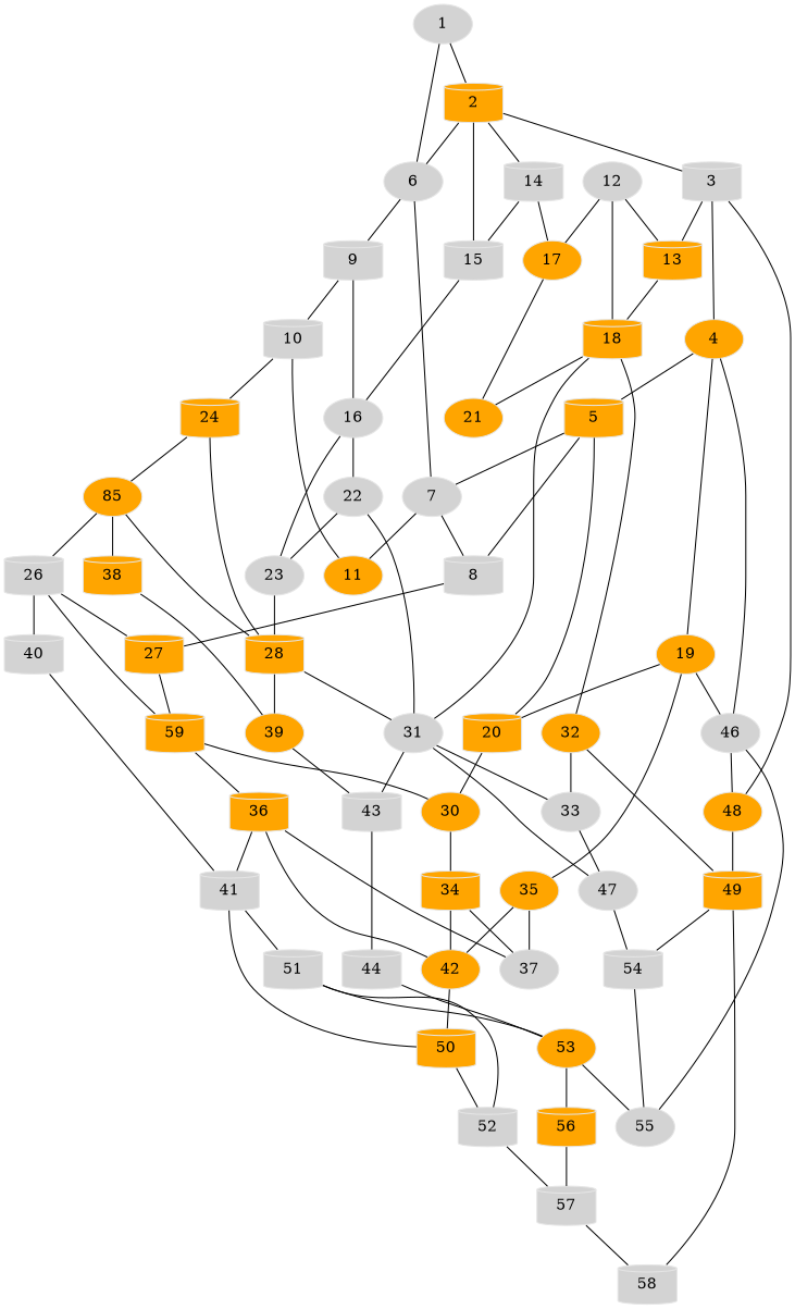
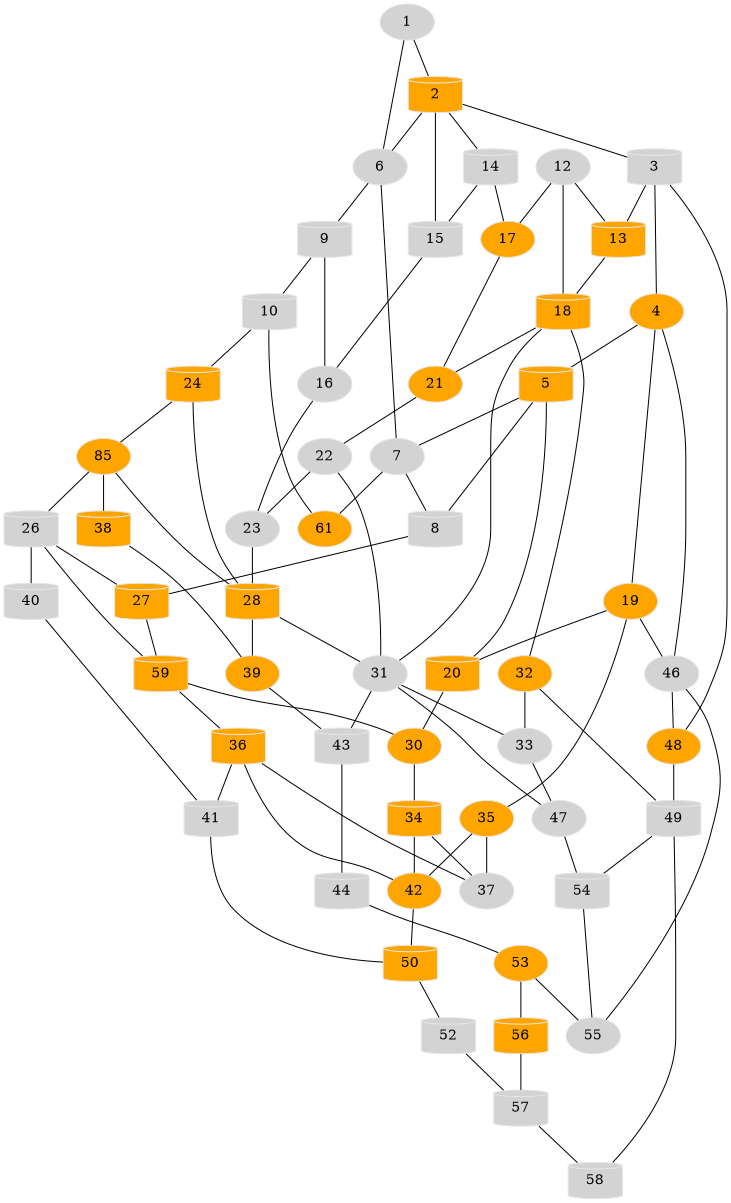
  graph {
    node [color=gray90 fillcolor=lightgrey shape=cylinder style=filled]
    edge [weight=1.0]
    1 [shape=ellipse]
    2 [fillcolor=orange]
    6 [shape=ellipse]
    3
    14
    15
    7 [shape=ellipse]
    9
    4 [fillcolor=orange shape=ellipse]
    13 [fillcolor=orange]
    48 [fillcolor=orange shape=ellipse]
    17 [fillcolor=orange shape=ellipse]
    16 [shape=ellipse]
    5 [fillcolor=orange]
    19 [fillcolor=orange shape=ellipse]
    46 [shape=ellipse]
    18 [fillcolor=orange]
-   49 [fillcolor=orange]
+   49
    8
    20 [fillcolor=orange]
    35 [fillcolor=orange shape=ellipse]
    55 [shape=ellipse]
-   11 [fillcolor=orange shape=ellipse]
+   11 [fillcolor=orange shape=ellipse label=61]
    27 [fillcolor=orange]
    30 [fillcolor=orange shape=ellipse]
    10
    n27 [fillcolor=orange label=59]
    24 [fillcolor=orange]
    23 [shape=ellipse]
    28 [fillcolor=orange]
    n31 [fillcolor=orange label=85 shape=ellipse]
    12 [shape=ellipse]
    21 [fillcolor=orange shape=ellipse]
    31 [shape=ellipse]
    32 [fillcolor=orange shape=ellipse]
    22 [shape=ellipse]
    33 [shape=ellipse]
    43
    47 [shape=ellipse]
    37 [shape=ellipse]
    42 [fillcolor=orange shape=ellipse]
    34 [fillcolor=orange]
    39 [fillcolor=orange shape=ellipse]
    26
    38 [fillcolor=orange]
    40
    36 [fillcolor=orange]
    41
    44
    54
    58
    50 [fillcolor=orange]
-   51
    52
    53 [fillcolor=orange shape=ellipse]
    56 [fillcolor=orange]
    57
    1 -- 2
    1 -- 6
    2 -- 6
    2 -- 3
    2 -- 14
    2 -- 15
    6 -- 7 [weight=2.0]
    6 -- 9 [weight=2.0]
    3 -- 4
    3 -- 13
    3 -- 48
    14 -- 15
    14 -- 17
    15 -- 16
    7 -- 8
    7 -- 11 [weight=2.0]
    9 -- 16
    9 -- 10
    4 -- 5
    4 -- 19
    4 -- 46
    13 -- 18
    48 -- 49 [weight=2.0]
    17 -- 21
    16 -- 23
    5 -- 7
    5 -- 8 [weight=2.0]
    5 -- 20
    19 -- 46
    19 -- 20
    19 -- 35 [weight=2.0]
    46 -- 48
    46 -- 55
    18 -- 21
    18 -- 31
    18 -- 32
    49 -- 54
    49 -- 58 [weight=2.0]
    8 -- 27
    20 -- 30
    35 -- 37
    35 -- 42 [weight=2.0]
    27 -- n27
    30 -- 34
    10 -- 11
    10 -- 24
    n27 -- 30
    n27 -- 36
    24 -- 28
    24 -- n31
    23 -- 28
    28 -- 31
    28 -- 39
    n31 -- 28
    n31 -- 26 [weight=2.0]
    n31 -- 38 [weight=2.0]
    12 -- 13
    12 -- 17
    12 -- 18
-   16 -- 22
+   21 -- 22
    31 -- 33
    31 -- 43
    31 -- 47
    32 -- 49
    32 -- 33
    22 -- 23
    22 -- 31
    33 -- 47
    43 -- 44
    47 -- 54
    42 -- 50 [weight=2.0]
    34 -- 37
    34 -- 42
    39 -- 43
    26 -- 27
    26 -- n27
    26 -- 40 [weight=2.0]
    38 -- 39
    40 -- 41
    36 -- 37
    36 -- 42
    36 -- 41
    41 -- 50
-   41 -- 51
    44 -- 53
    54 -- 55
    50 -- 52 [weight=2.0]
-   51 -- 52
-   51 -- 53
    52 -- 57 [weight=2.0]
    53 -- 55 [weight=2.0]
    53 -- 56 [weight=2.0]
    56 -- 57 [weight=2.0]
    57 -- 58 [weight=2.0]
  }
